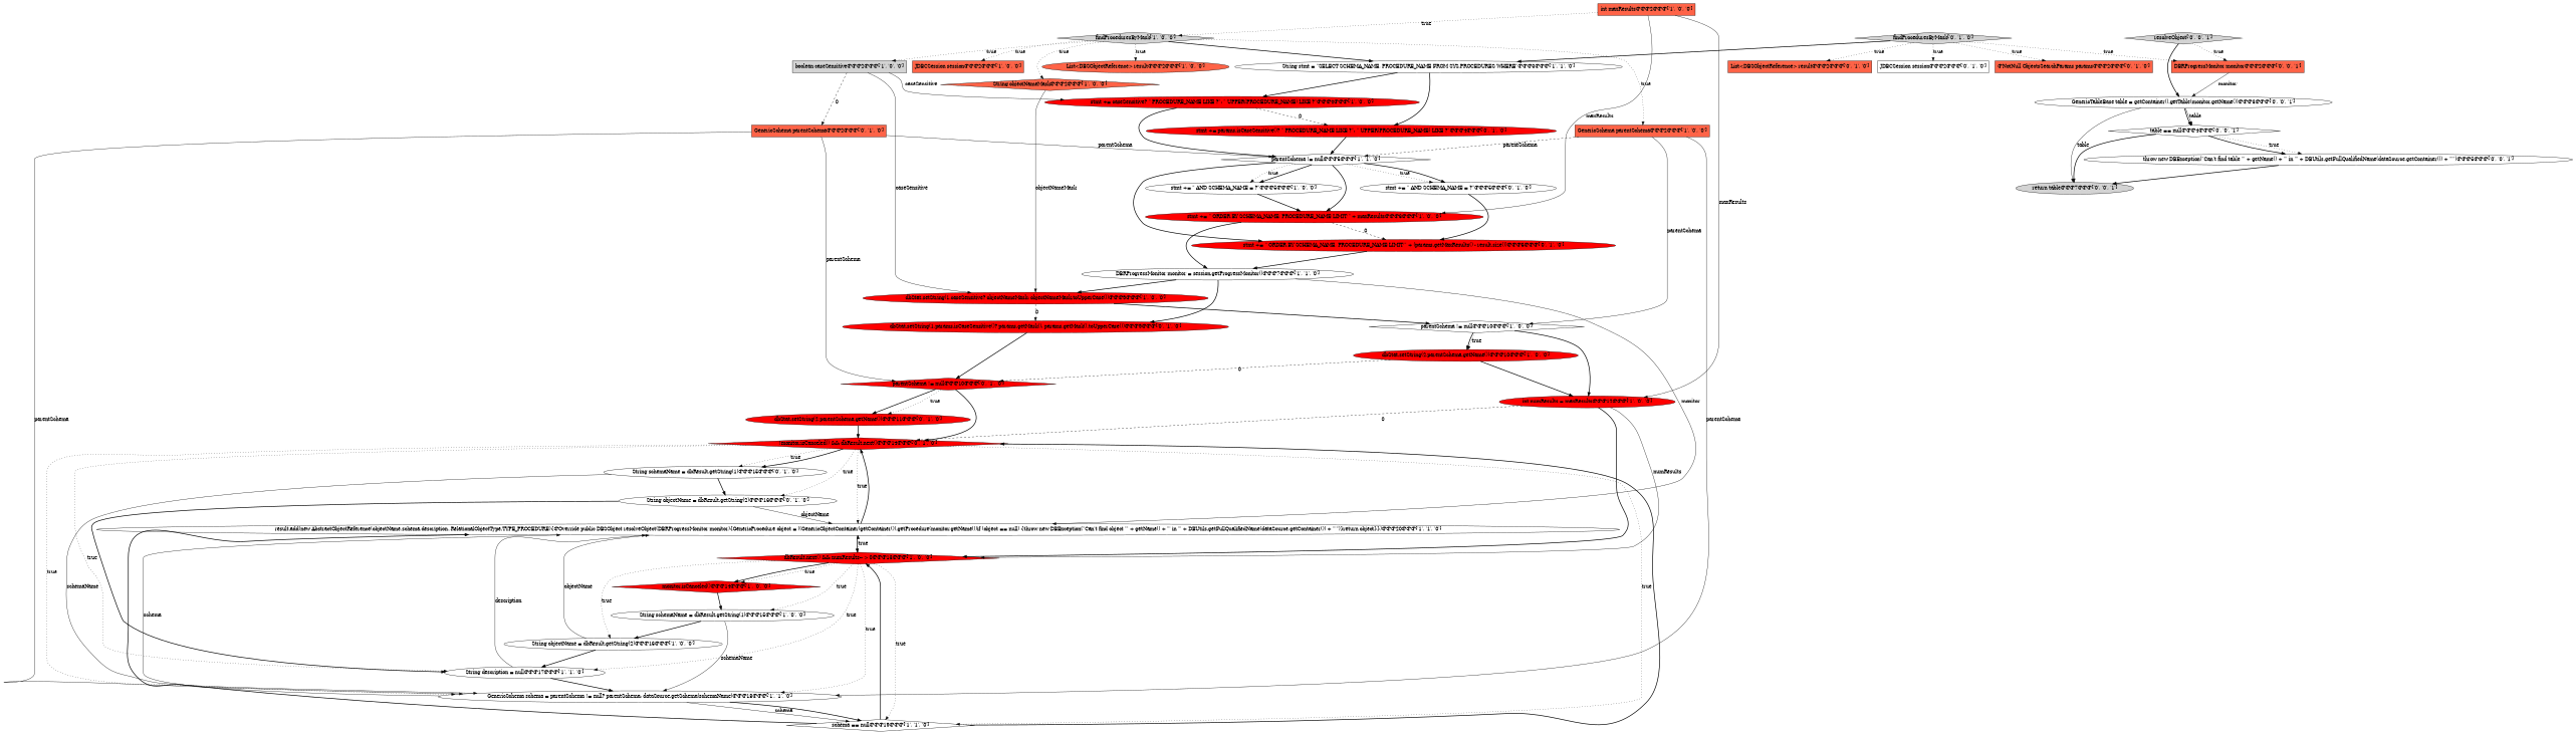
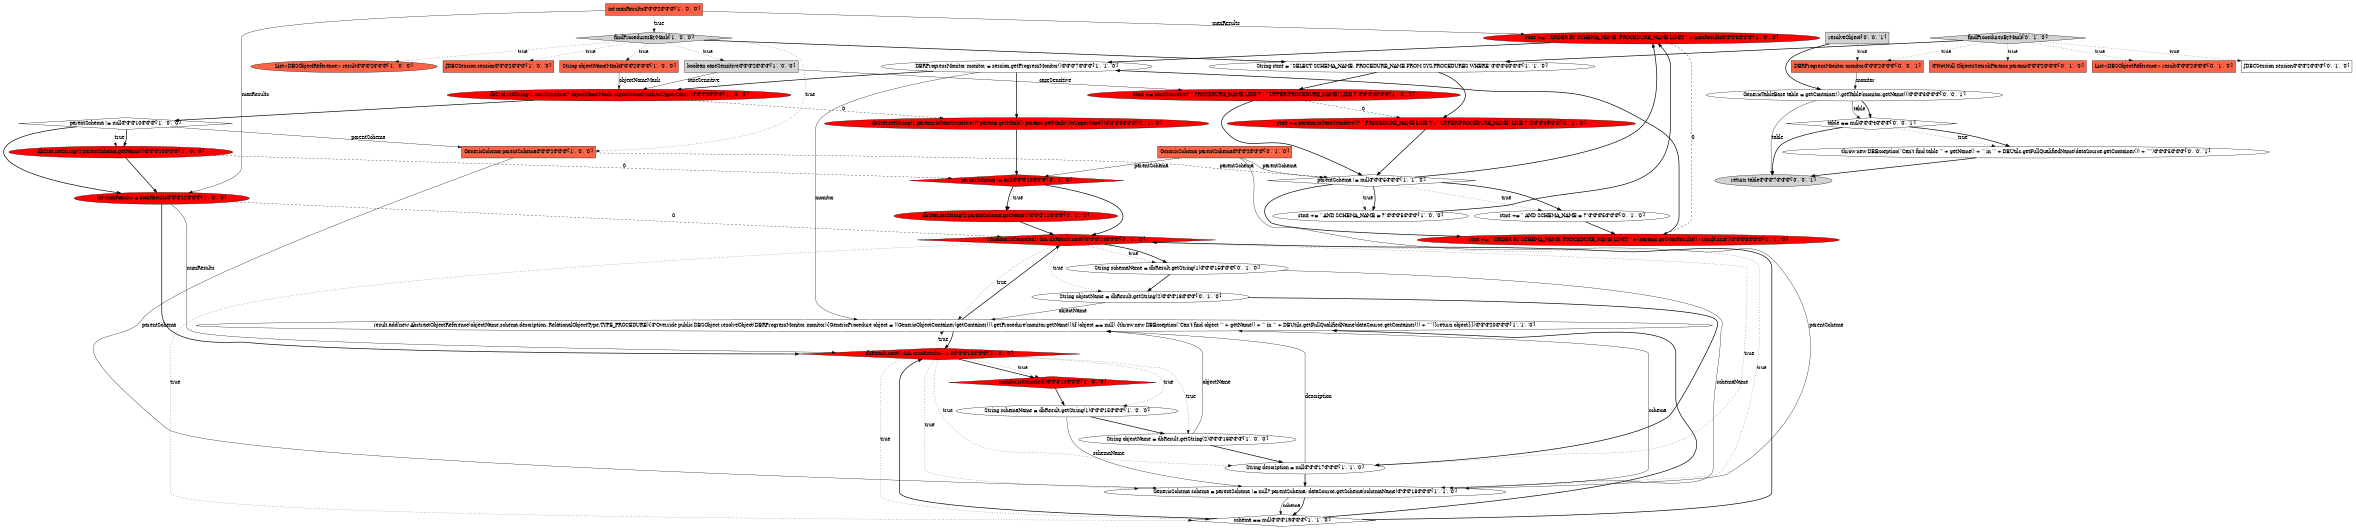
  digraph {
    node [fillcolor=white shape=ellipse style=filled]
    edge [style=bold]
    n1 [fillcolor=red label="stmt += \" ORDER BY SCHEMA_NAME, PROCEDURE_NAME LIMIT \" + maxResults@@@6@@@['1', '0', '0']"]
    n2 [label="DBRProgressMonitor monitor = session.getProgressMonitor()@@@7@@@['1', '1', '0']"]
    n3 [fillcolor=red label="stmt += \" ORDER BY SCHEMA_NAME, PROCEDURE_NAME LIMIT \" + (params.getMaxResults() - result.size())@@@6@@@['0', '1', '0']"]
    n4 [fillcolor=red label="dbStat.setString(1,params.isCaseSensitive()? params.getMask(): params.getMask().toUpperCase())@@@9@@@['0', '1', '0']"]
    n5 [label="result.add(new AbstractObjectReference(objectName,schema,description,,RelationalObjectType.TYPE_PROCEDURE){@Override public DBSObject resolveObject(DBRProgressMonitor monitor){GenericProcedure object = ((GenericObjectContainer)getContainer()).getProcedure(monitor,getName())if (object == null) {throw new DBException(\"Can't find object '\" + getName() + \"' in '\" + DBUtils.getFullQualifiedName(dataSource,getContainer()) + \"'\")}return object}})@@@20@@@['1', '1', '0']"]
    n6 [fillcolor=red label="dbStat.setString(1,caseSensitive? objectNameMask: objectNameMask.toUpperCase())@@@9@@@['1', '0', '0']"]
    n7 [fillcolor=red label="parentSchema != null@@@10@@@['0', '1', '0']" shape=diamond]
    n8 [fillcolor=red label="dbStat.setString(2,parentSchema.getName())@@@11@@@['0', '1', '0']"]
    n9 [fillcolor=red label="!monitor.isCanceled() && dbResult.next()@@@14@@@['0', '1', '0']" shape=diamond]
    n10 [fillcolor=lightgray label="findProceduresByMask['1', '0', '0']" shape=diamond]
    n11 [fillcolor=tomato label="JDBCSession session@@@2@@@['1', '0', '0']" shape=box]
    n12 [label="String stmt = \"SELECT SCHEMA_NAME, PROCEDURE_NAME FROM SYS.PROCEDURES WHERE\"@@@3@@@['1', '1', '0']"]
    n13 [fillcolor=lightgray label="boolean caseSensitive@@@2@@@['1', '0', '0']" shape=box]
    n14 [fillcolor=tomato label="GenericSchema parentSchema@@@2@@@['1', '0', '0']" shape=box]
-   n15 [fillcolor=tomato label="String objectNameMask@@@2@@@['1', '0', '0']" shape=diamond]
+   n15 [fillcolor=tomato label="String objectNameMask@@@2@@@['1', '0', '0']" shape=box]
    n16 [fillcolor=tomato label="List<DBSObjectReference> result@@@2@@@['1', '0', '0']"]
    n17 [fillcolor=red label="stmt += params.isCaseSensitive()? \" PROCEDURE_NAME LIKE ?\": \" UPPER(PROCEDURE_NAME) LIKE ?\"@@@4@@@['0', '1', '0']"]
    n18 [fillcolor=red label="stmt += caseSensitive? \" PROCEDURE_NAME LIKE ?\": \" UPPER(PROCEDURE_NAME) LIKE ?\"@@@4@@@['1', '0', '0']"]
    n19 [fillcolor=tomato label="GenericSchema parentSchema@@@2@@@['0', '1', '0']" shape=box]
    n20 [label="parentSchema != null@@@10@@@['1', '0', '0']" shape=diamond]
    n21 [label="GenericSchema schema = parentSchema != null? parentSchema: dataSource.getSchema(schemaName)@@@18@@@['1', '1', '0']"]
    n22 [label="parentSchema != null@@@5@@@['1', '1', '0']" shape=diamond]
    n23 [fillcolor=tomato label="int maxResults@@@2@@@['1', '0', '0']" shape=box]
    n24 [fillcolor=red label="int numResults = maxResults@@@12@@@['1', '0', '0']"]
    n25 [label="String objectName = dbResult.getString(2)@@@16@@@['0', '1', '0']"]
    n26 [label="String description = null@@@17@@@['1', '1', '0']"]
    n27 [label="String schemaName = dbResult.getString(1)@@@15@@@['0', '1', '0']"]
    n28 [label="schema == null@@@19@@@['1', '1', '0']" shape=diamond]
    n29 [fillcolor=red label="dbResult.next() && numResults-- > 0@@@13@@@['1', '0', '0']" shape=diamond]
    n30 [label="table == null@@@4@@@['0', '0', '1']" shape=diamond]
    n31 [fillcolor=lightgray label="return table@@@7@@@['0', '0', '1']"]
    n32 [label="throw new DBException(\"Can't find table '\" + getName() + \"' in '\" + DBUtils.getFullQualifiedName(dataSource,getContainer()) + \"'\")@@@5@@@['0', '0', '1']"]
    n33 [fillcolor=red label="dbStat.setString(2,parentSchema.getName())@@@10@@@['1', '0', '0']"]
    n34 [label="String objectName = dbResult.getString(2)@@@16@@@['1', '0', '0']"]
    n35 [label="String schemaName = dbResult.getString(1)@@@15@@@['1', '0', '0']"]
    n36 [fillcolor=red label="monitor.isCanceled()@@@14@@@['1', '0', '0']" shape=diamond]
-   n37 [fillcolor=lightgray label="resolveObject['0', '0', '1']" shape=diamond]
+   n37 [fillcolor=lightgray label="resolveObject['0', '0', '1']" shape=box]
    n38 [fillcolor=tomato label="DBRProgressMonitor monitor@@@2@@@['0', '0', '1']" shape=box]
    n39 [label="GenericTableBase table = getContainer().getTable(monitor,getName())@@@3@@@['0', '0', '1']"]
    n40 [fillcolor=tomato label="List<DBSObjectReference> result@@@2@@@['0', '1', '0']" shape=box]
    n41 [label="stmt += \" AND SCHEMA_NAME = ?\"@@@5@@@['0', '1', '0']"]
    n42 [fillcolor=lightgray label="findProceduresByMask['0', '1', '0']" shape=diamond]
    n43 [label="JDBCSession session@@@2@@@['0', '1', '0']" shape=box]
    n44 [fillcolor=tomato label="@NotNull ObjectsSearchParams params@@@2@@@['0', '1', '0']" shape=box]
    n45 [label="stmt += \" AND SCHEMA_NAME = ?\"@@@5@@@['1', '0', '0']"]
    n1 -> n2
    n1 -> n3 [label=0 style=dashed]
    n2 -> n4
    n2 -> n5 [label=monitor style=solid]
    n2 -> n6
    n3 -> n2
    n4 -> n7
    n5 -> n9
    n5 -> n29
    n6 -> n4 [label=0 style=dashed]
    n6 -> n20
    n7 -> n8
    n7 -> n8 [label=true style=dotted]
    n7 -> n9
    n8 -> n9
    n9 -> n5 [label=true style=dotted]
    n9 -> n21 [label=true style=dotted]
    n9 -> n25 [label=true style=dotted]
    n9 -> n26 [label=true style=dotted]
    n9 -> n27 [label=true style=dotted]
    n9 -> n27
    n9 -> n28 [label=true style=dotted]
    n10 -> n11 [label=true style=dotted]
    n10 -> n12
    n10 -> n13 [label=true style=dotted]
    n10 -> n14 [label=true style=dotted]
    n10 -> n15 [label=true style=dotted]
    n10 -> n16 [label=true style=dotted]
    n12 -> n17
    n12 -> n18
    n13 -> n6 [label=caseSensitive style=solid]
    n13 -> n18 [label=caseSensitive style=solid]
-   n13 -> n19 [label=0 style=dashed]
-   n14 -> n20 [label=parentSchema style=solid]
+   n20 -> n14 [label=parentSchema style=solid]
    n14 -> n21 [label=parentSchema style=solid]
    n14 -> n22 [label=parentSchema style=dashed]
    n15 -> n6 [label=objectNameMask style=solid]
    n17 -> n22
    n18 -> n17 [label=0 style=dashed]
    n18 -> n22
    n19 -> n7 [label=parentSchema style=solid]
    n19 -> n21 [label=parentSchema style=solid]
    n19 -> n22 [label=parentSchema style=solid]
    n20 -> n24
    n20 -> n33
    n20 -> n33 [label=true style=dotted]
    n21 -> n5 [label=schema style=solid]
    n21 -> n28 [label=schema style=solid]
    n21 -> n28
    n22 -> n1
    n22 -> n3
    n22 -> n41 [label=true style=dotted]
    n22 -> n41
    n22 -> n45
    n22 -> n45 [label=true style=dotted]
    n23 -> n1 [label=maxResults style=solid]
    n23 -> n10 [label=true style=dotted]
    n23 -> n24 [label=maxResults style=solid]
    n24 -> n9 [label=0 style=dashed]
    n24 -> n29 [label=numResults style=solid]
    n24 -> n29
    n25 -> n5 [label=objectName style=solid]
    n25 -> n26
    n26 -> n5 [label=description style=solid]
    n26 -> n21
    n27 -> n21 [label=schemaName style=solid]
    n27 -> n25
    n28 -> n5
    n28 -> n9
    n28 -> n29
    n29 -> n5 [label=true style=dotted]
    n29 -> n21 [label=true style=dotted]
    n29 -> n26 [label=true style=dotted]
    n29 -> n28 [label=true style=dotted]
    n29 -> n34 [label=true style=dotted]
    n29 -> n35 [label=true style=dotted]
    n29 -> n36
    n29 -> n36 [label=true style=dotted]
    n30 -> n31
    n30 -> n32 [label=true style=dotted]
    n30 -> n32
    n32 -> n31
    n33 -> n7 [label=0 style=dashed]
    n33 -> n24
    n34 -> n5 [label=objectName style=solid]
    n34 -> n26
    n35 -> n21 [label=schemaName style=solid]
    n35 -> n34
    n36 -> n35
    n37 -> n38 [label=true style=dotted]
    n37 -> n39
    n38 -> n39 [label=monitor style=solid]
    n39 -> n30
    n39 -> n30 [label=table style=solid]
    n39 -> n31 [label=table style=solid]
    n41 -> n3
    n42 -> n12
    n42 -> n38 [label=true style=dotted]
    n42 -> n40 [label=true style=dotted]
    n42 -> n43 [label=true style=dotted]
    n42 -> n44 [label=true style=dotted]
    n45 -> n1
  }
